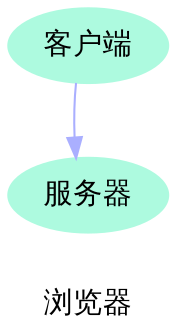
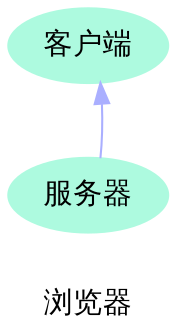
  digraph {
    fontname="Microsoft YaHei"
    label="浏览器"
    style=filled
    node [color="#adfadf" style=filled]
    n1 [label="客户端"]
    n2 [label="服务器"]
-   n1 -> n2 [color="#aaafff" style=solid]
+   n2 -> n1 [color="#aaafff" style=solid]
  }
